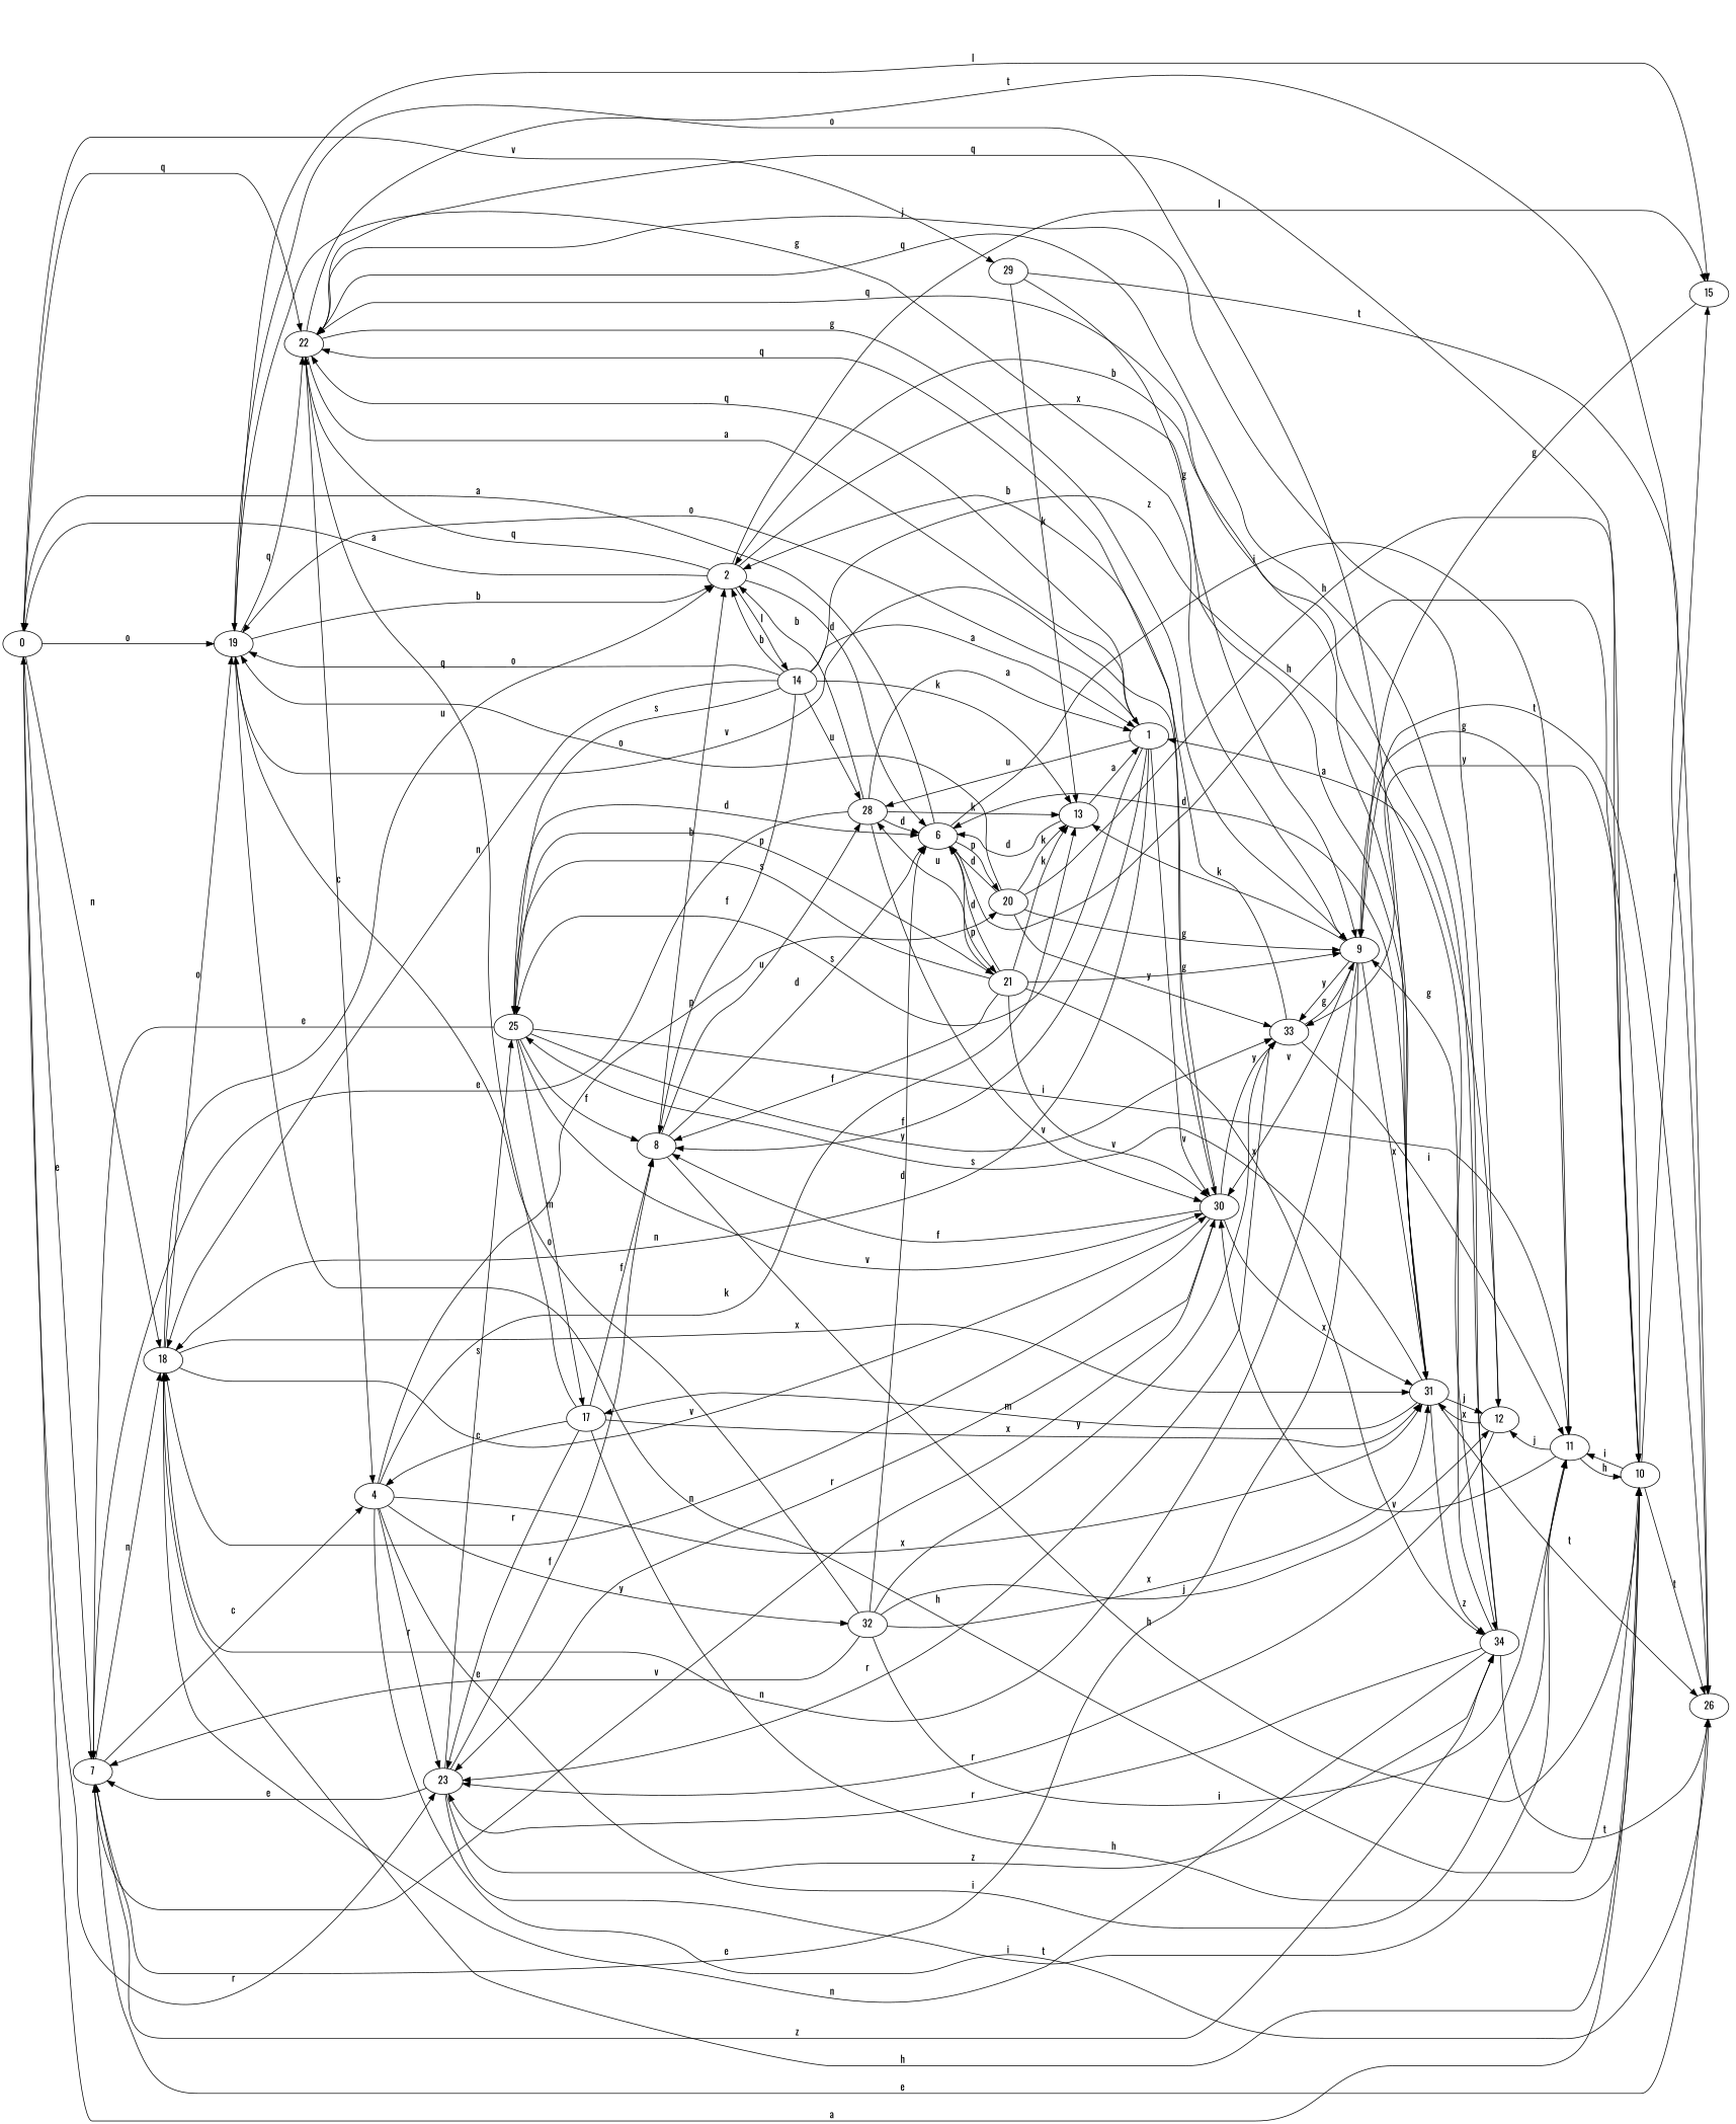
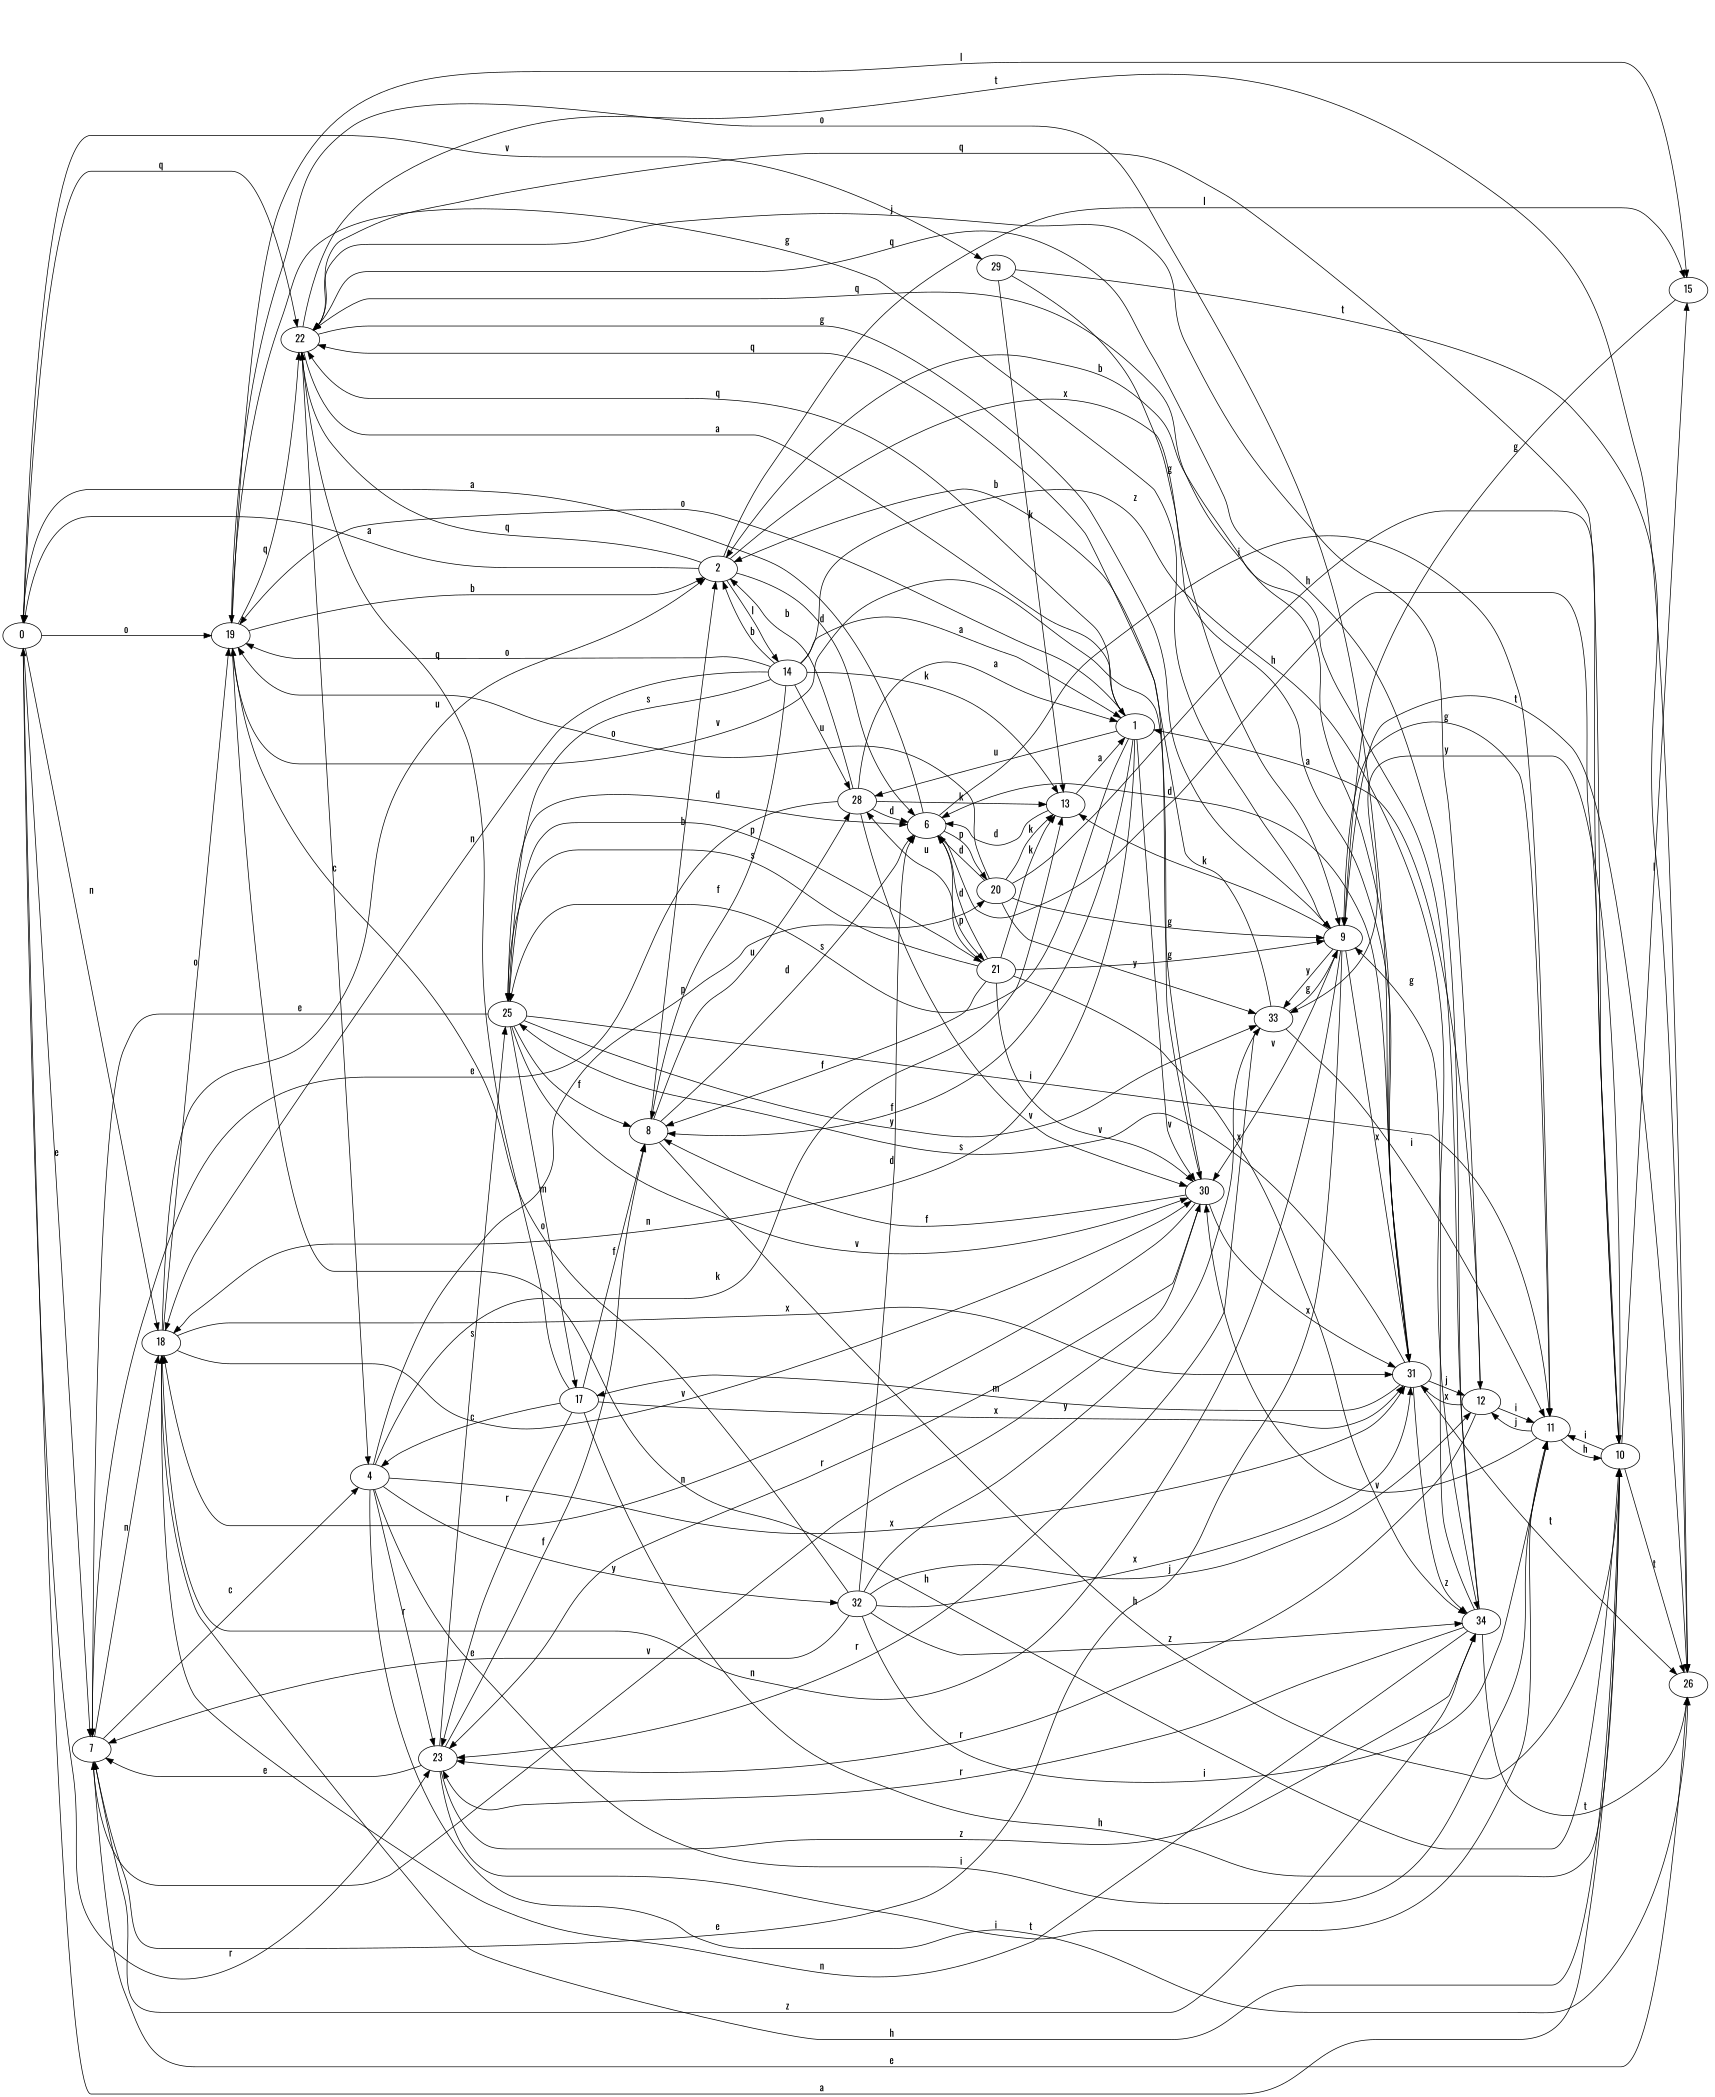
  strict digraph {
    fontname=Oswald
    rankdir=LR
    node [fontname=Oswald]
    edge [fontname=Oswald]
    0
    7
    18
    19
    22
    23
    29
    4
    31
    11
    13
    20
    26
    32
    30
    34
    2
    10
    15
    9
    1
    12
    8
    25
    28
    6
    21
    33
    17
    14
    0 -> 7 [label=e]
    0 -> 18 [label=n]
    0 -> 19 [label=o]
    0 -> 22 [label=q]
    0 -> 23 [label=r]
    0 -> 29 [label=v]
    7 -> 18 [label=n]
    7 -> 4 [label=c]
    7 -> 30 [label=v]
    7 -> 34 [label=z]
    18 -> 19 [label=o]
    18 -> 31 [label=x]
    18 -> 30 [label=v]
    18 -> 2 [label=u]
    18 -> 10 [label=h]
    19 -> 22 [label=q]
    19 -> 30 [label=v]
    19 -> 2 [label=b]
    19 -> 10 [label=h]
    19 -> 15 [label=l]
    19 -> 9 [label=g]
    22 -> 4 [label=c]
    22 -> 26 [label=t]
    22 -> 9 [label=g]
    22 -> 1 [label=a]
    22 -> 12 [label=j]
    23 -> 7 [label=e]
    23 -> 11 [label=i]
    23 -> 34 [label=z]
    23 -> 8 [label=f]
    23 -> 25 [label=s]
    29 -> 13 [label=k]
    29 -> 26 [label=t]
    29 -> 9 [label=g]
    4 -> 23 [label=r]
    4 -> 31 [label=x]
    4 -> 11 [label=i]
    4 -> 13 [label=k]
    4 -> 20 [label=p]
    4 -> 26 [label=t]
    4 -> 32 [label=y]
    31 -> 19 [label=o]
    31 -> 22 [label=q]
    31 -> 26 [label=t]
    31 -> 34 [label=z]
    31 -> 12 [label=j]
    31 -> 25 [label=s]
    31 -> 6 [label=d]
    31 -> 17 [label=m]
    11 -> 30 [label=v]
    11 -> 10 [label=h]
    11 -> 9 [label=g]
    11 -> 12 [label=j]
    13 -> 1 [label=a]
    13 -> 6 [label=d]
    20 -> 19 [label=o]
    20 -> 13 [label=k]
    20 -> 10 [label=h]
    20 -> 9 [label=g]
    20 -> 6 [label=d]
    20 -> 33 [label=y]
    26 -> 7 [label=e]
    32 -> 7 [label=e]
    32 -> 19 [label=o]
    32 -> 31 [label=x]
    32 -> 11 [label=i]
+   32 -> 34 [label=z]
    32 -> 12 [label=j]
    32 -> 6 [label=d]
    32 -> 33 [label=y]
    30 -> 18 [label=n]
    30 -> 22 [label=q]
    30 -> 23 [label=r]
    30 -> 31 [label=x]
    30 -> 8 [label=f]
-   30 -> 33 [label=y]
    34 -> 18 [label=n]
    34 -> 22 [label=q]
    34 -> 23 [label=r]
    34 -> 26 [label=t]
    34 -> 2 [label=b]
    34 -> 9 [label=g]
    2 -> 0 [label=a]
    2 -> 22 [label=q]
    2 -> 31 [label=x]
    2 -> 15 [label=l]
    2 -> 6 [label=d]
    2 -> 14 [label=l]
    10 -> 0 [label=a]
    10 -> 22 [label=q]
    10 -> 11 [label=i]
    10 -> 26 [label=t]
    10 -> 15 [label=l]
    10 -> 33 [label=y]
    15 -> 9 [label=g]
    9 -> 7 [label=e]
    9 -> 18 [label=n]
    9 -> 31 [label=x]
    9 -> 13 [label=k]
    9 -> 26 [label=t]
    9 -> 30 [label=v]
    9 -> 33 [label=y]
    1 -> 18 [label=n]
    1 -> 19 [label=o]
    1 -> 22 [label=q]
    1 -> 30 [label=v]
    1 -> 8 [label=f]
    1 -> 25 [label=s]
    1 -> 28 [label=u]
    12 -> 23 [label=r]
    12 -> 31 [label=x]
+   12 -> 11 [label=i]
    12 -> 1 [label=a]
    8 -> 2 [label=b]
    8 -> 10 [label=h]
    8 -> 28 [label=u]
    8 -> 6 [label=d]
    25 -> 7 [label=e]
    25 -> 11 [label=i]
    25 -> 30 [label=v]
    25 -> 8 [label=f]
    25 -> 6 [label=d]
    25 -> 21 [label=p]
    25 -> 33 [label=y]
    25 -> 17 [label=m]
    28 -> 7 [label=e]
    28 -> 13 [label=k]
    28 -> 30 [label=v]
    28 -> 2 [label=b]
    28 -> 1 [label=a]
    28 -> 6 [label=d]
    6 -> 0 [label=a]
    6 -> 11 [label=i]
    6 -> 20 [label=p]
    6 -> 10 [label=h]
    6 -> 21 [label=p]
    21 -> 13 [label=k]
    21 -> 30 [label=v]
    21 -> 34 [label=x]
    21 -> 9 [label=g]
    21 -> 8 [label=f]
    21 -> 25 [label=s]
    21 -> 28 [label=u]
    21 -> 6 [label=d]
    33 -> 23 [label=r]
    33 -> 11 [label=i]
    33 -> 2 [label=b]
    33 -> 9 [label=g]
    17 -> 22 [label=q]
    17 -> 23 [label=r]
    17 -> 4 [label=c]
    17 -> 31 [label=x]
    17 -> 10 [label=h]
    17 -> 8 [label=f]
    14 -> 18 [label=n]
    14 -> 19 [label=o]
    14 -> 13 [label=k]
    14 -> 34 [label=z]
    14 -> 2 [label=b]
    14 -> 1 [label=a]
    14 -> 8 [label=f]
    14 -> 25 [label=s]
    14 -> 28 [label=u]
  }
